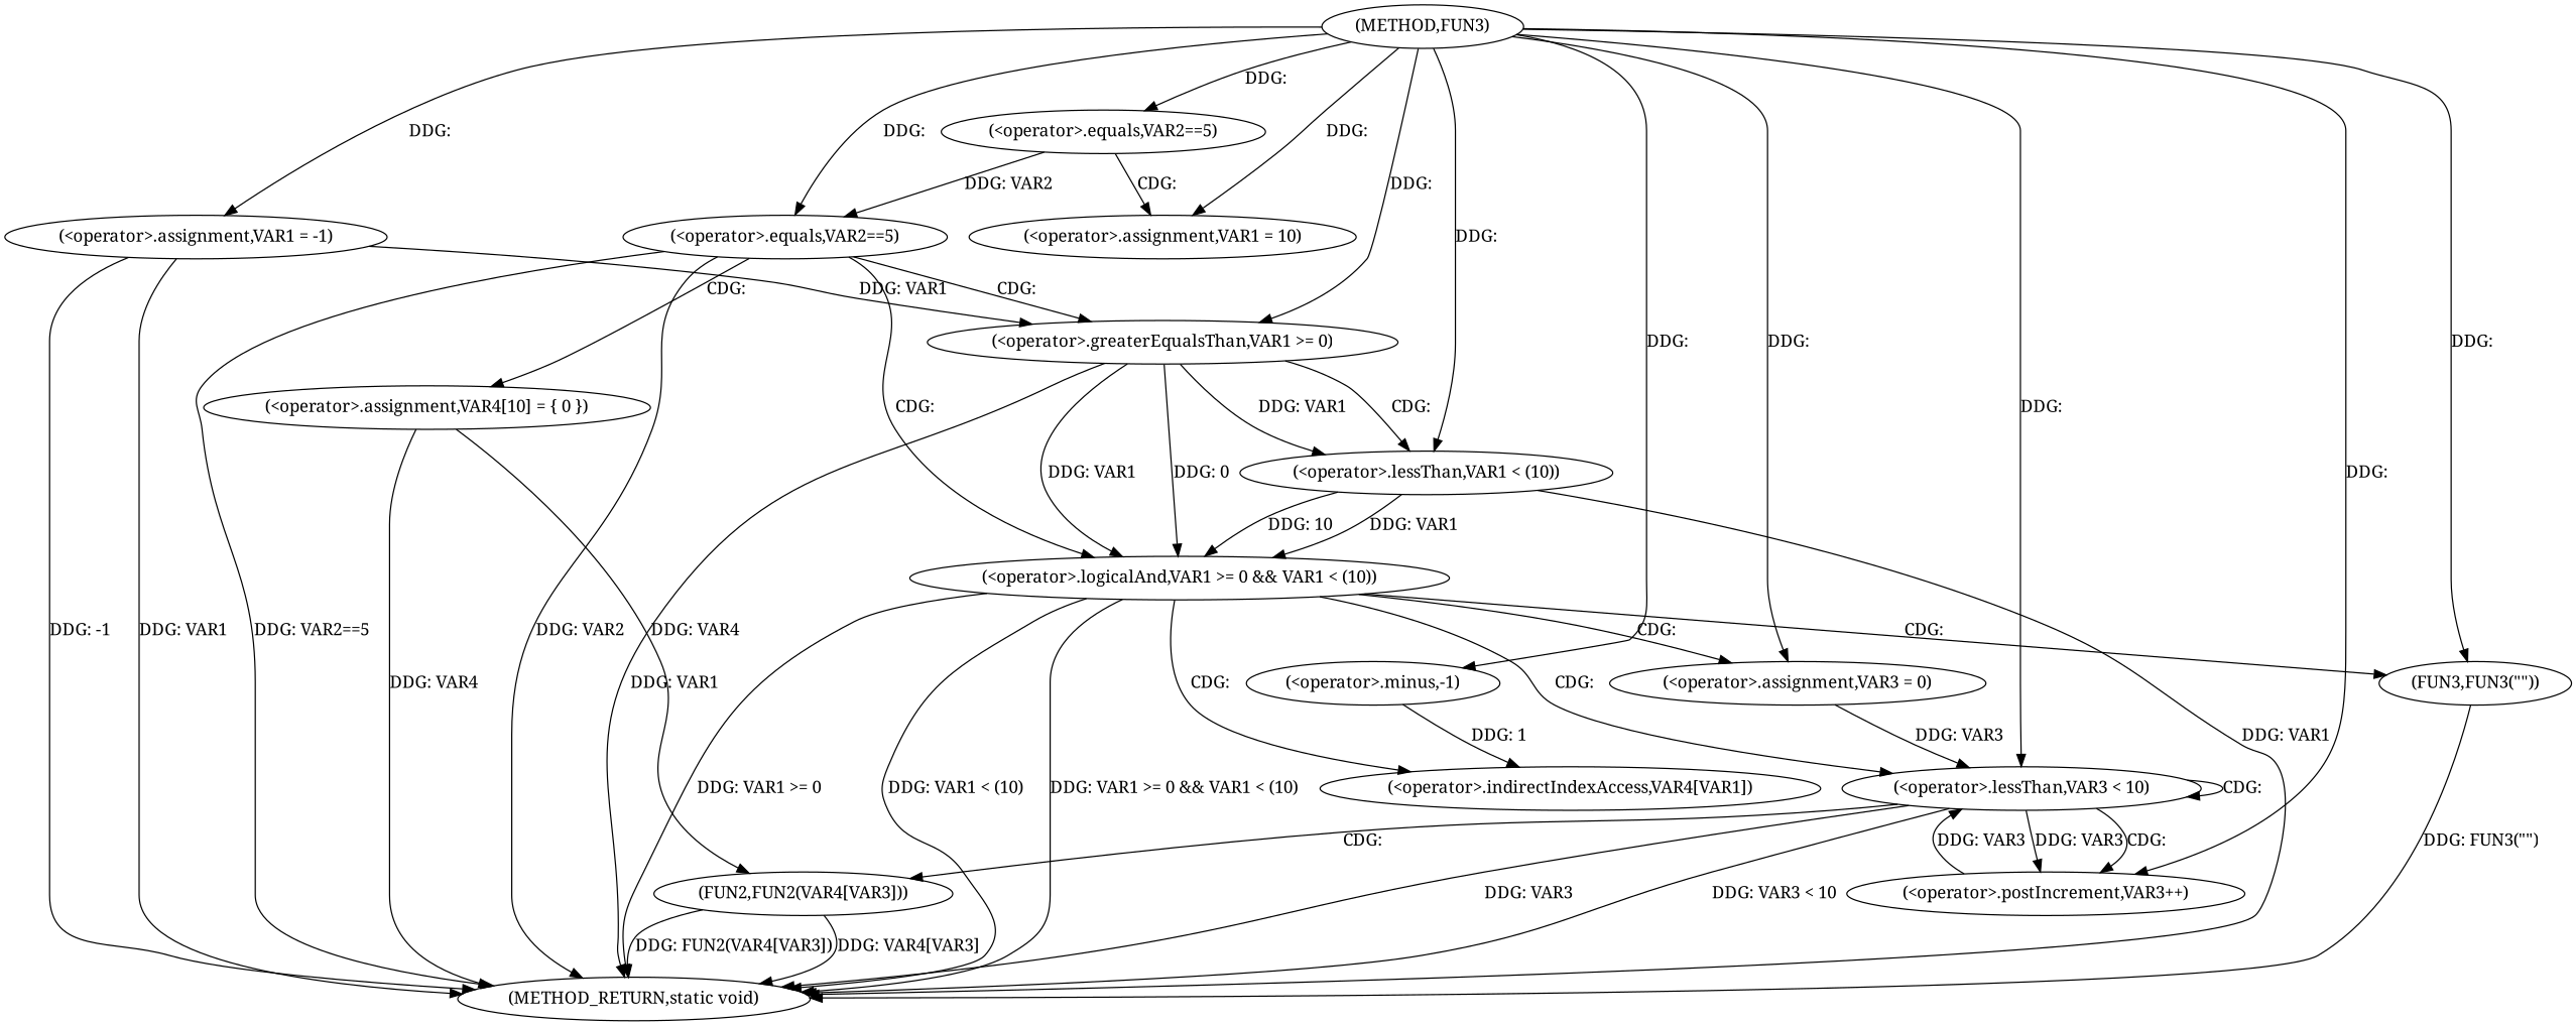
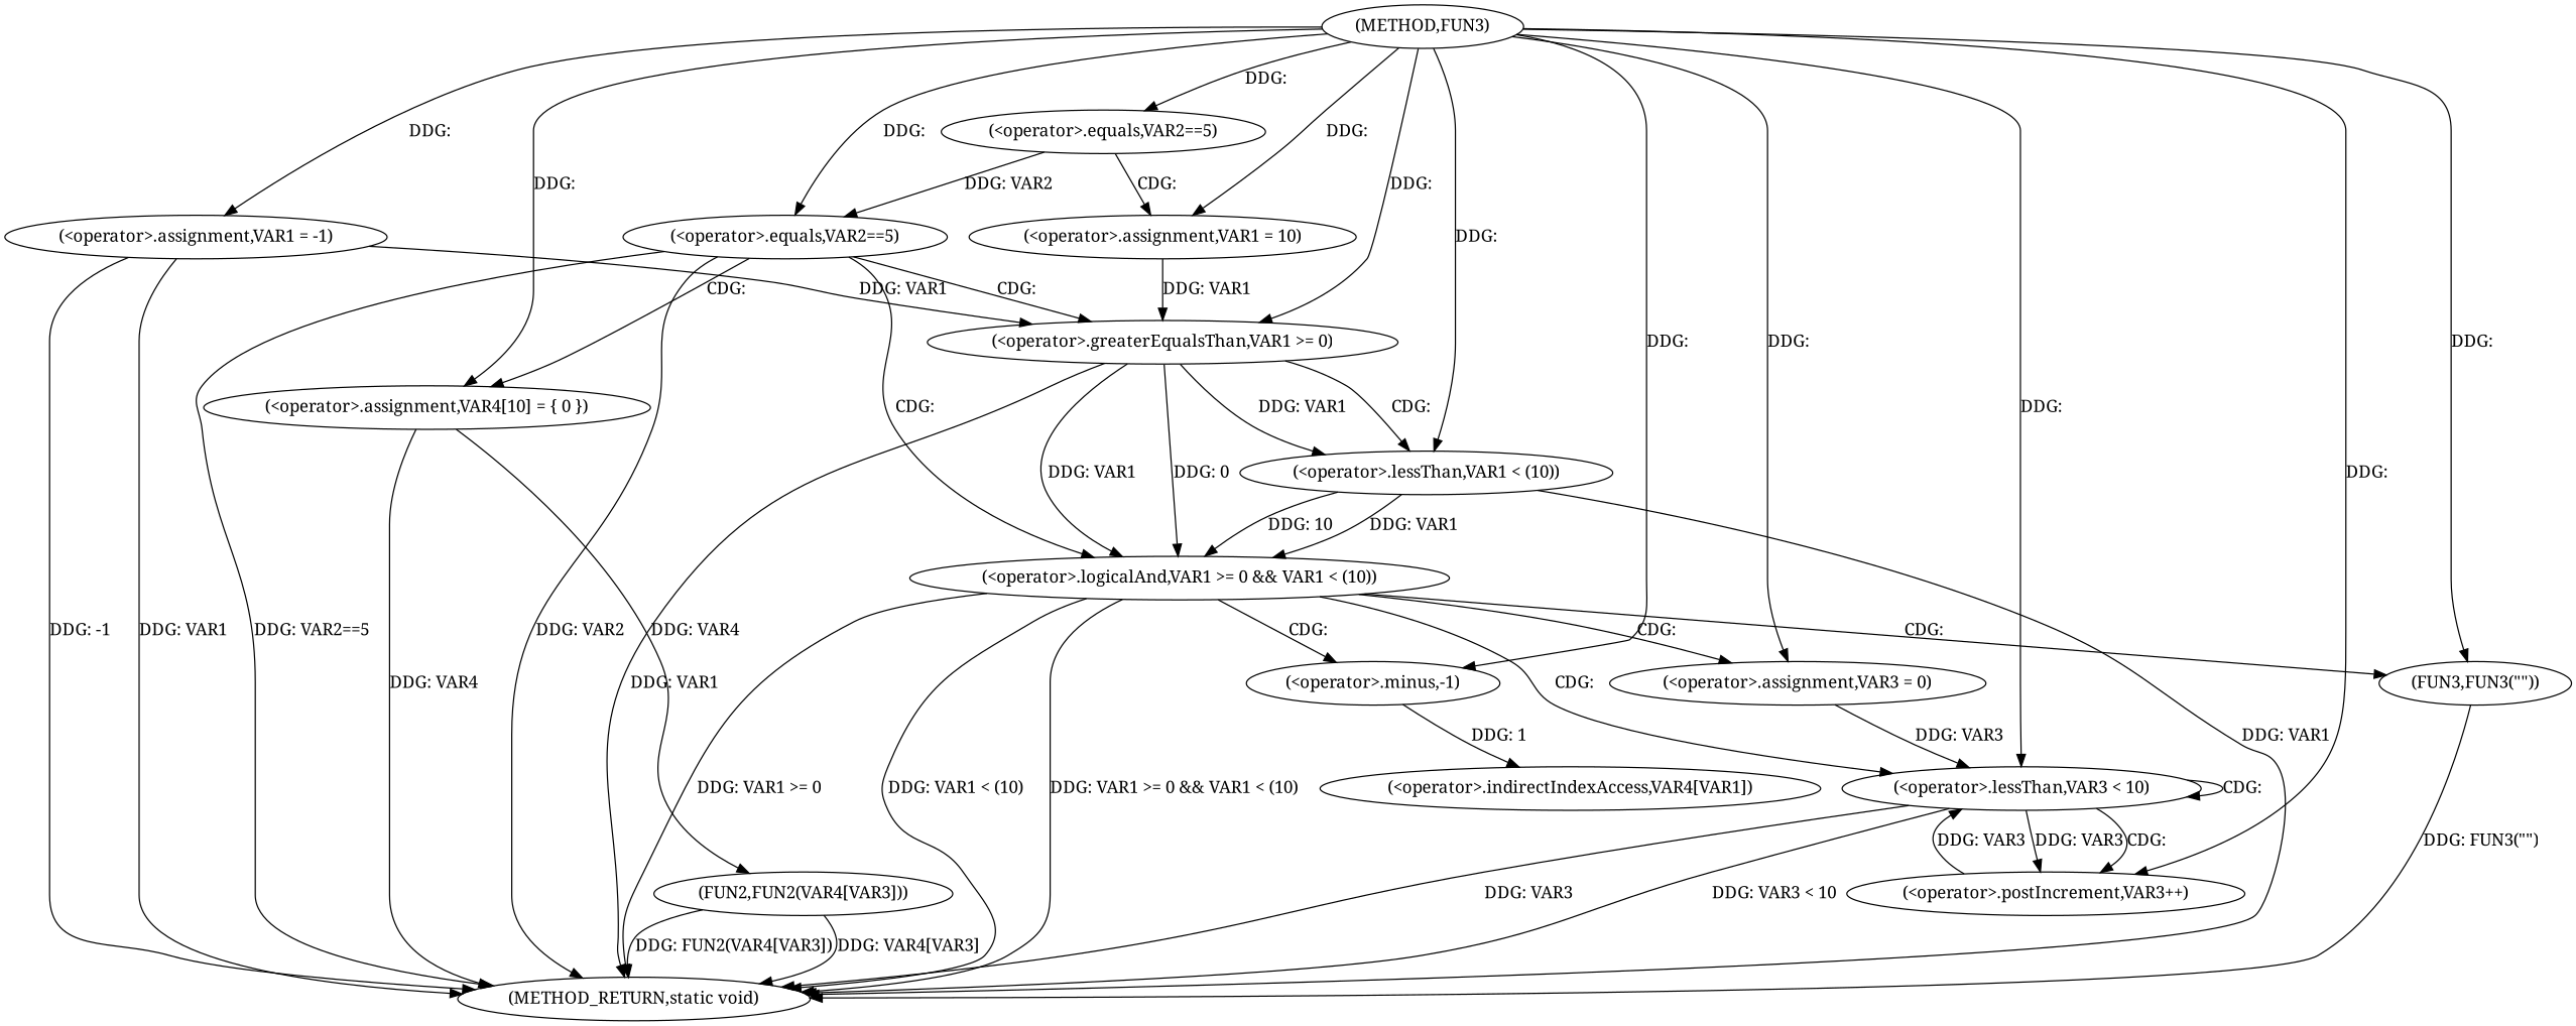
  digraph {
    fontname="Noto Serif"
    node [fontname="Noto Serif"]
    edge [fontname="Noto Serif"]
    n1 [label="(METHOD,FUN3)"]
    n2 [label="(<operator>.assignment,VAR1 = -1)"]
    n3 [label="(<operator>.minus,-1)"]
    n4 [label="(<operator>.equals,VAR2==5)"]
    n5 [label="(<operator>.assignment,VAR1 = 10)"]
    n6 [label="(<operator>.equals,VAR2==5)"]
    n7 [label="(<operator>.assignment,VAR4[10] = { 0 })"]
    n8 [label="(<operator>.greaterEqualsThan,VAR1 >= 0)"]
    n9 [label="(<operator>.lessThan,VAR1 < (10))"]
    n10 [label="(<operator>.assignment,VAR3 = 0)"]
    n11 [label="(<operator>.lessThan,VAR3 < 10)"]
    n12 [label="(<operator>.postIncrement,VAR3++)"]
    n13 [label="(FUN3,FUN3(\"\"))"]
    n14 [label="(METHOD_RETURN,static void)"]
    n15 [label="(<operator>.indirectIndexAccess,VAR4[VAR1])"]
    n16 [label="(<operator>.logicalAnd,VAR1 >= 0 && VAR1 < (10))"]
    n17 [label="(FUN2,FUN2(VAR4[VAR3]))"]
    n1 -> n2 [label="DDG: "]
    n1 -> n3 [label="DDG: "]
    n1 -> n4 [label="DDG: "]
    n1 -> n5 [label="DDG: "]
    n1 -> n6 [label="DDG: "]
+   n1 -> n7 [label="DDG: "]
    n1 -> n8 [label="DDG: "]
    n1 -> n9 [label="DDG: "]
    n1 -> n10 [label="DDG: "]
    n1 -> n11 [label="DDG: "]
    n1 -> n12 [label="DDG: "]
    n1 -> n13 [label="DDG: "]
    n2 -> n8 [label="DDG: VAR1"]
    n2 -> n14 [label="DDG: VAR1"]
    n2 -> n14 [label="DDG: -1"]
    n3 -> n15 [label="DDG: 1"]
    n4 -> n5 [label="CDG: "]
    n4 -> n6 [label="DDG: VAR2"]
+   n5 -> n8 [label="DDG: VAR1"]
    n6 -> n7 [label="CDG: "]
    n6 -> n8 [label="CDG: "]
    n6 -> n14 [label="DDG: VAR2"]
    n6 -> n14 [label="DDG: VAR2==5"]
    n6 -> n16 [label="CDG: "]
    n7 -> n14 [label="DDG: VAR4"]
    n7 -> n17 [label="DDG: VAR4"]
    n8 -> n9 [label="DDG: VAR1"]
    n8 -> n9 [label="CDG: "]
    n8 -> n14 [label="DDG: VAR1"]
    n8 -> n16 [label="DDG: VAR1"]
    n8 -> n16 [label="DDG: 0"]
    n9 -> n14 [label="DDG: VAR1"]
    n9 -> n16 [label="DDG: VAR1"]
    n9 -> n16 [label="DDG: 10"]
    n10 -> n11 [label="DDG: VAR3"]
    n11 -> n11 [label="CDG: "]
    n11 -> n12 [label="DDG: VAR3"]
    n11 -> n12 [label="CDG: "]
    n11 -> n14 [label="DDG: VAR3 < 10"]
    n11 -> n14 [label="DDG: VAR3"]
-   n11 -> n17 [label="CDG: "]
    n12 -> n11 [label="DDG: VAR3"]
    n13 -> n14 [label="DDG: FUN3(\"\")"]
    n16 -> n10 [label="CDG: "]
    n16 -> n11 [label="CDG: "]
    n16 -> n13 [label="CDG: "]
    n16 -> n14 [label="DDG: VAR1 >= 0"]
    n16 -> n14 [label="DDG: VAR1 < (10)"]
    n16 -> n14 [label="DDG: VAR1 >= 0 && VAR1 < (10)"]
-   n16 -> n15 [label="CDG: "]
+   n16 -> n3 [label="CDG: "]
    n17 -> n14 [label="DDG: FUN2(VAR4[VAR3])"]
    n17 -> n14 [label="DDG: VAR4[VAR3]"]
  }
